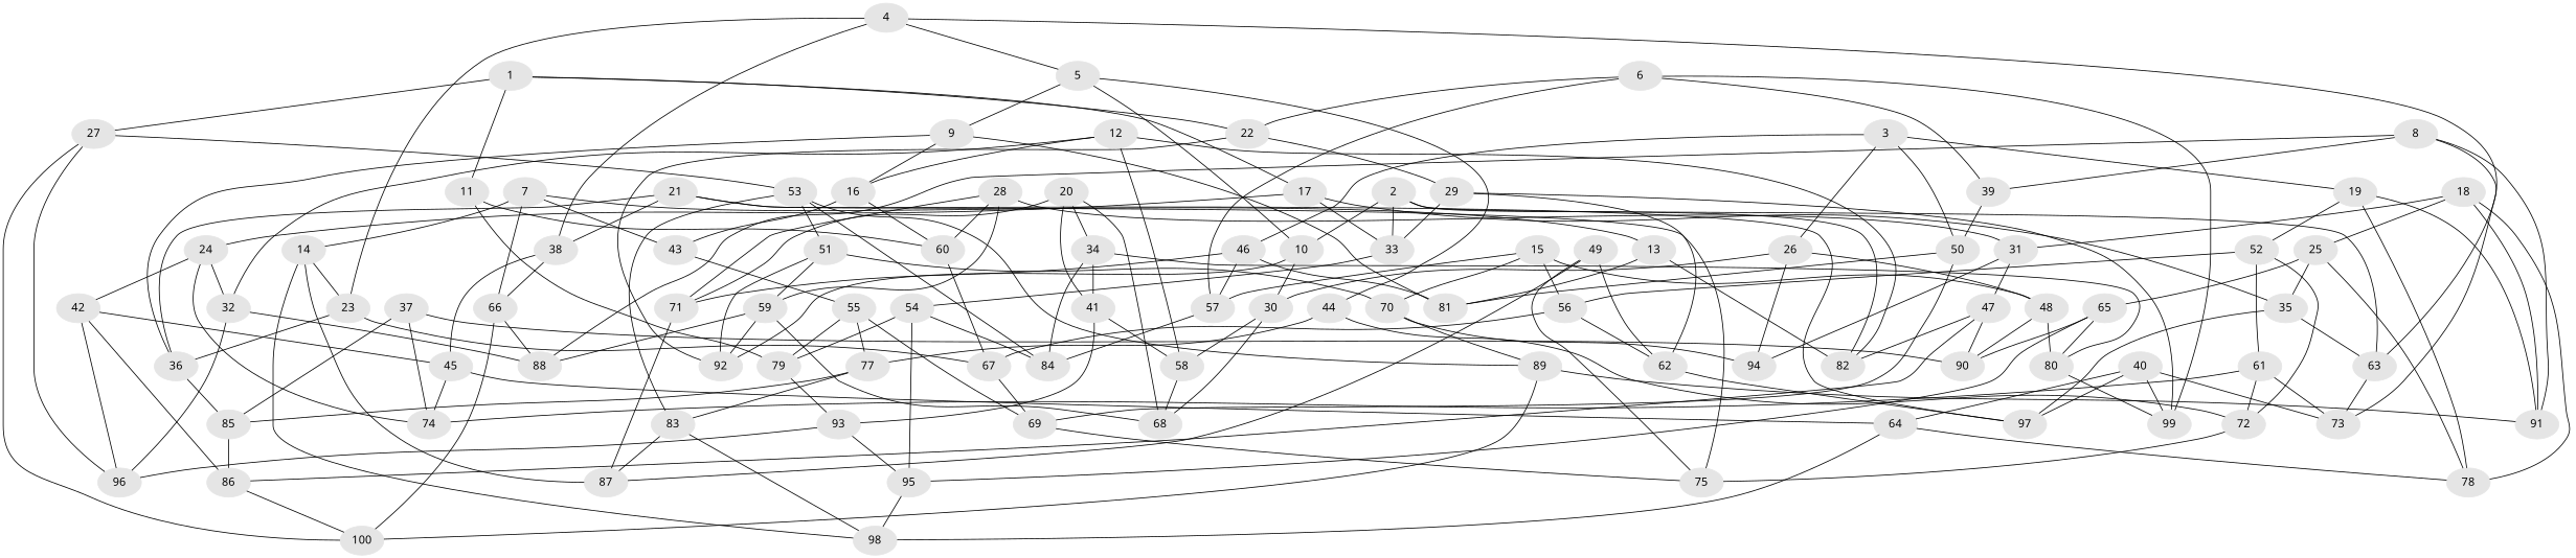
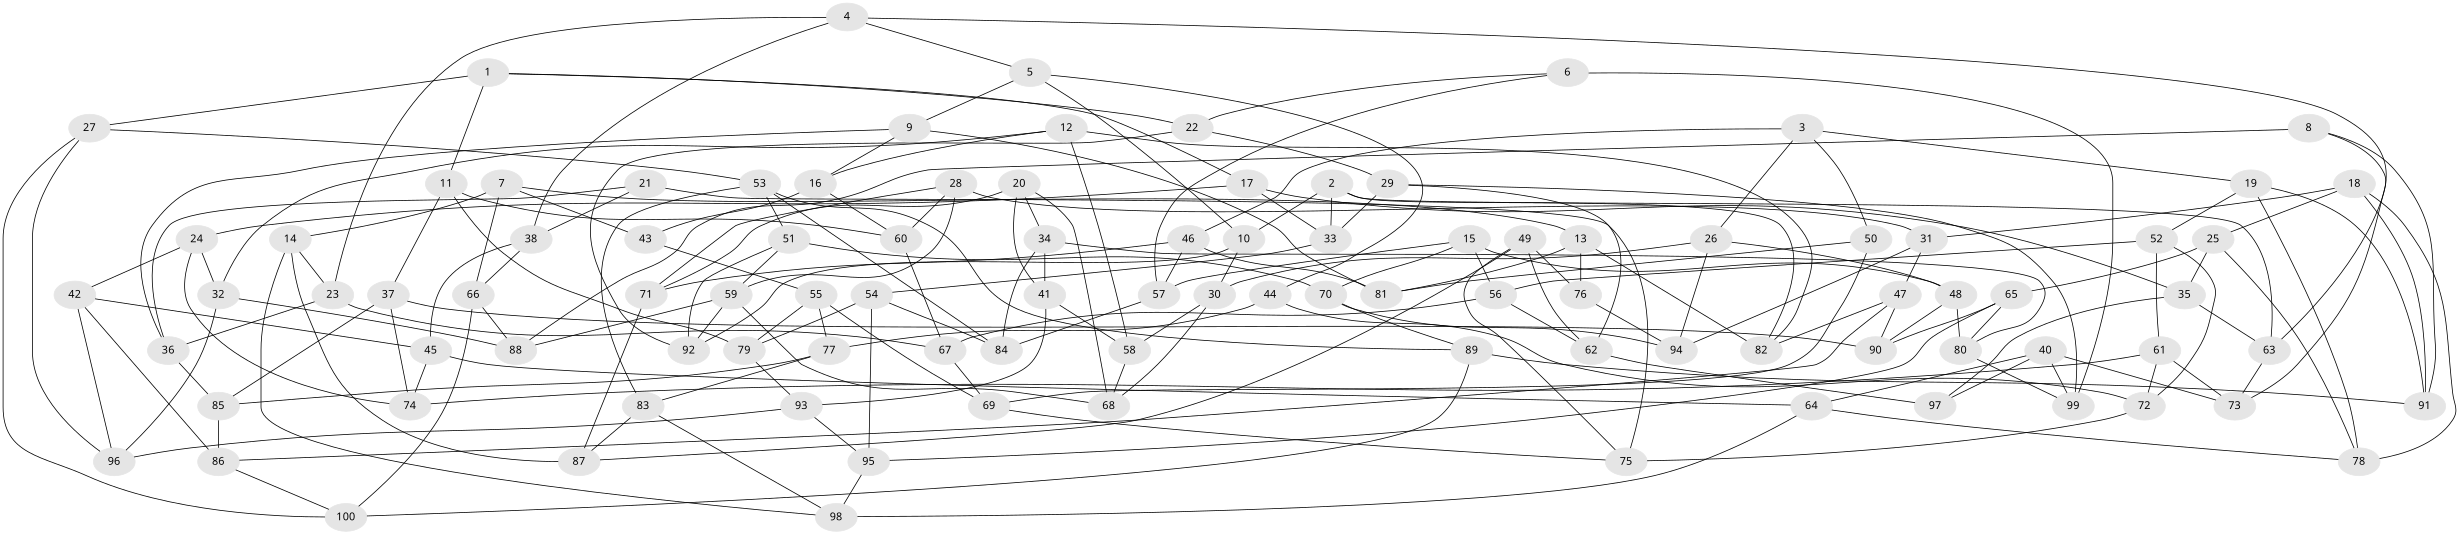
  graph {
    fontname="Noto Sans"
    node [color=gray90 fontname="Noto Sans" style=filled]
    edge [fontname="Noto Sans"]
    1
    11
    17
    22
    27
    37
    60
    79
    33
    24
    35
    92
    29
    53
    96
    100
    2
    10
    63
    82
    30
    54
    73
    3
    19
    26
    46
    50
    91
    78
    52
    48
    94
    57
    81
    71
    69
    4
    5
    23
    38
    9
    44
    36
    67
    66
    45
    16
    72
    77
    6
-   39
    99
    84
    7
    13
    14
    43
+   76
    87
    98
    55
    88
    8
    85
    58
    68
    74
    90
    93
    12
    32
    15
    56
    70
    80
    62
    89
    42
    97
    18
    25
    31
    65
    47
    61
    20
    34
    41
    21
    75
    86
    95
    51
    83
    28
    59
    64
    40
    49
    1 -- 11
    1 -- 17
    1 -- 22
    1 -- 27
+   11 -- 37
    11 -- 60
    11 -- 79
    17 -- 33
    17 -- 24
    17 -- 35
    22 -- 92
    22 -- 29
    27 -- 53
    27 -- 96
    27 -- 100
    37 -- 85
    37 -- 74
    37 -- 90
    60 -- 67
    79 -- 93
    33 -- 54
    24 -- 74
    24 -- 32
    24 -- 42
    35 -- 63
    35 -- 97
    29 -- 33
    29 -- 99
    29 -- 62
    53 -- 84
    53 -- 89
    53 -- 51
    53 -- 83
    2 -- 33
    2 -- 10
    2 -- 63
    2 -- 82
    10 -- 92
    10 -- 30
    63 -- 73
    30 -- 58
    30 -- 68
    54 -- 79
    54 -- 84
    54 -- 95
    3 -- 19
    3 -- 26
    3 -- 46
    3 -- 50
    19 -- 91
    19 -- 78
    19 -- 52
    26 -- 30
    26 -- 48
    26 -- 94
    46 -- 57
    46 -- 81
    46 -- 71
    50 -- 81
    50 -- 69
    52 -- 72
    52 -- 56
    52 -- 61
    48 -- 90
    48 -- 80
    57 -- 84
    71 -- 87
    69 -- 75
    4 -- 63
    4 -- 5
    4 -- 23
    4 -- 38
    5 -- 10
    5 -- 9
    5 -- 44
    23 -- 36
    23 -- 67
    38 -- 66
    38 -- 45
    9 -- 81
    9 -- 36
    9 -- 16
    44 -- 72
    44 -- 77
    36 -- 85
    67 -- 69
    66 -- 100
    66 -- 88
    45 -- 74
    45 -- 64
    16 -- 60
    16 -- 43
    72 -- 75
    77 -- 85
    77 -- 83
    6 -- 22
    6 -- 57
-   6 -- 39
    6 -- 99
-   39 -- 50
    7 -- 66
    7 -- 13
    7 -- 14
    7 -- 43
    13 -- 82
    13 -- 81
+   13 -- 76
    14 -- 23
    14 -- 87
    14 -- 98
    43 -- 55
+   76 -- 94
    55 -- 79
    55 -- 69
    55 -- 77
    8 -- 73
    8 -- 91
-   8 -- 39
    8 -- 88
    85 -- 86
    58 -- 68
    93 -- 96
    93 -- 95
    12 -- 82
    12 -- 16
    12 -- 58
    12 -- 32
    32 -- 96
    32 -- 88
    15 -- 48
    15 -- 57
    15 -- 56
    15 -- 70
    56 -- 67
    56 -- 62
    70 -- 94
    70 -- 89
    80 -- 99
    62 -- 97
    89 -- 100
    89 -- 91
    42 -- 96
    42 -- 45
    42 -- 86
    18 -- 91
    18 -- 78
    18 -- 25
    18 -- 31
    25 -- 35
    25 -- 78
    25 -- 65
    31 -- 94
    31 -- 47
    65 -- 90
    65 -- 80
    65 -- 95
    47 -- 82
    47 -- 90
    47 -- 86
    61 -- 73
    61 -- 72
    61 -- 74
    20 -- 71
    20 -- 68
    20 -- 34
    20 -- 41
    34 -- 84
    34 -- 80
    34 -- 41
    41 -- 58
    41 -- 93
    21 -- 38
    21 -- 36
-   21 -- 97
    21 -- 75
    86 -- 100
    95 -- 98
    51 -- 92
    51 -- 70
    51 -- 59
    83 -- 87
    83 -- 98
    28 -- 60
    28 -- 71
    28 -- 31
    28 -- 59
    59 -- 92
    59 -- 88
    59 -- 68
    64 -- 78
    64 -- 98
    40 -- 73
    40 -- 99
    40 -- 97
    40 -- 64
+   49 -- 76
    49 -- 87
    49 -- 62
    49 -- 75
  }
